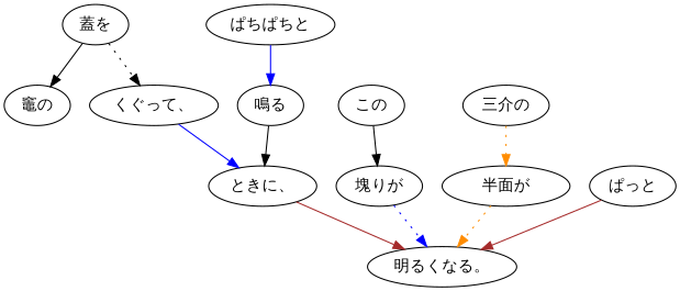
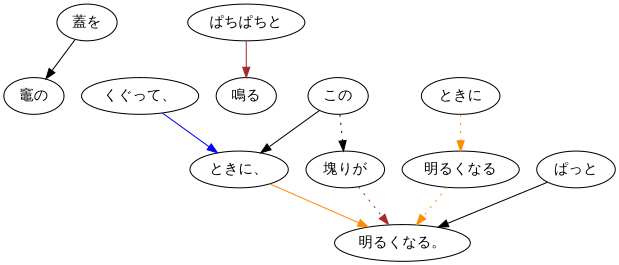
  digraph {
    fontname="IBM Plex Sans"
    node [fontname="IBM Plex Sans"]
    edge [color=black fontname="IBM Plex Sans" style=solid]
    n1 [label="竈の"]
    n2 [label="蓋を"]
    n3 [label="くぐって、"]
    n4 [label="ときに、"]
    n5 [label="明るくなる。"]
    n6 [label="この"]
    n7 [label="塊りが"]
    n8 [label="ぱちぱちと"]
    n9 [label="鳴る"]
-   n10 [label="三介の"]
-   n11 [label="半面が"]
+   n10 [label="ときに"]
+   n11 [label="明るくなる"]
    n12 [label="ぱっと"]
    n2 -> n1
-   n2 -> n3 [style=dotted]
    n3 -> n4 [color=blue]
-   n4 -> n5 [color=brown]
-   n6 -> n7
-   n7 -> n5 [color=blue style=dotted]
-   n8 -> n9 [color=blue]
-   n9 -> n4
+   n4 -> n5 [color=darkorange]
+   n6 -> n7 [style=dotted]
+   n7 -> n5 [color=brown style=dotted]
+   n8 -> n9 [color=brown]
+   n6 -> n4
    n10 -> n11 [color=darkorange style=dotted]
    n11 -> n5 [color=darkorange style=dotted]
-   n12 -> n5 [color=brown]
+   n12 -> n5
  }
